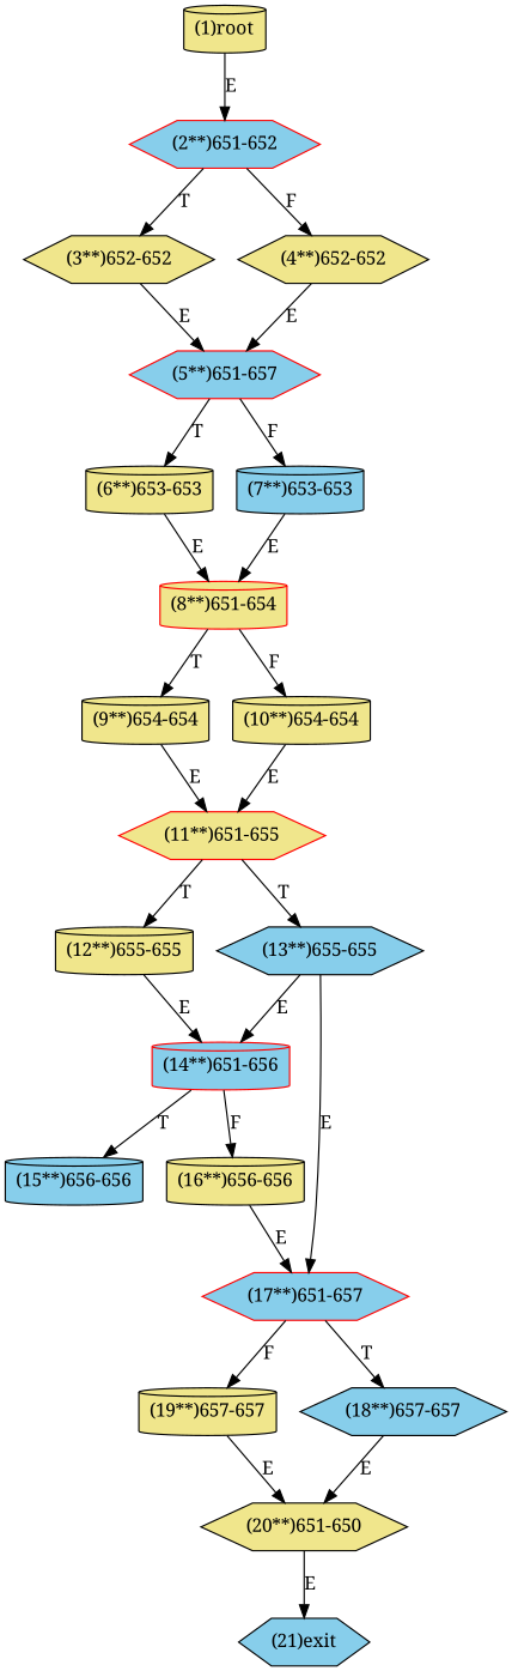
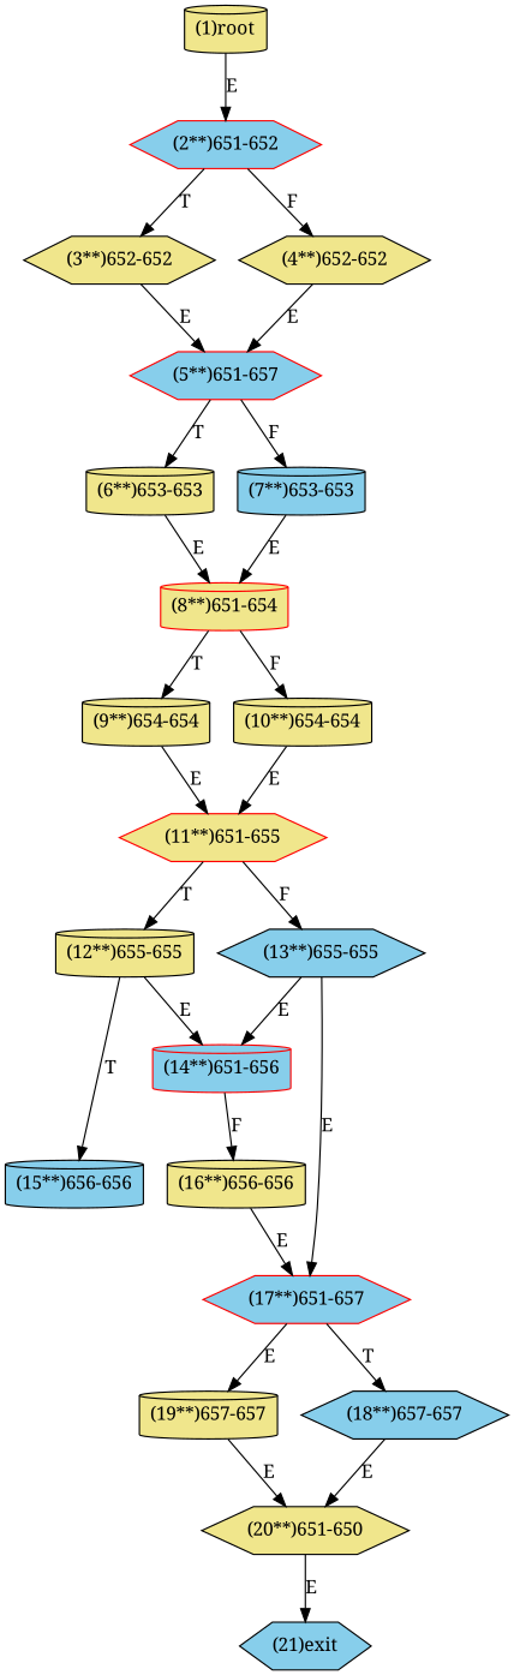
  digraph {
    fontname="Noto Serif"
    node [fillcolor=khaki fontname="Noto Serif" shape=cylinder style=filled]
    edge [fontname="Noto Serif"]
    n1 [label="(1)root"]
    n2 [color=red fillcolor=skyblue label="(2**)651-652" shape=hexagon]
    n3 [label="(3**)652-652" shape=hexagon]
    n4 [label="(4**)652-652" shape=hexagon]
    n5 [color=red fillcolor=skyblue label="(5**)651-657" shape=hexagon]
    n6 [label="(6**)653-653"]
    n7 [fillcolor=skyblue label="(7**)653-653"]
    n8 [color=red label="(8**)651-654"]
    n9 [label="(9**)654-654"]
    n10 [label="(10**)654-654"]
    n11 [color=red label="(11**)651-655" shape=hexagon]
    n12 [label="(12**)655-655"]
    n13 [fillcolor=skyblue label="(13**)655-655" shape=hexagon]
    n14 [color=red fillcolor=skyblue label="(14**)651-656"]
    n15 [color=red fillcolor=skyblue label="(17**)651-657" shape=hexagon]
    n16 [fillcolor=skyblue label="(15**)656-656"]
    n17 [label="(16**)656-656"]
    n18 [label="(19**)657-657"]
    n19 [fillcolor=skyblue label="(18**)657-657" shape=hexagon]
    n20 [label="(20**)651-650" shape=hexagon]
    n21 [fillcolor=skyblue label="(21)exit" shape=hexagon]
    n1 -> n2 [label=E]
    n2 -> n3 [label=T]
    n2 -> n4 [label=F]
    n3 -> n5 [label=E]
    n4 -> n5 [label=E]
    n5 -> n6 [label=T]
    n5 -> n7 [label=F]
    n6 -> n8 [label=E]
    n7 -> n8 [label=E]
    n8 -> n9 [label=T]
    n8 -> n10 [label=F]
    n9 -> n11 [label=E]
    n10 -> n11 [label=E]
    n11 -> n12 [label=T]
-   n11 -> n13 [label=T]
+   n11 -> n13 [label=F]
    n12 -> n14 [label=E]
    n13 -> n14 [label=E]
    n13 -> n15 [label=E]
-   n14 -> n16 [label=T]
+   n12 -> n16 [label=T]
    n14 -> n17 [label=F]
-   n15 -> n18 [label=F]
+   n15 -> n18 [label=E]
    n15 -> n19 [label=T]
    n17 -> n15 [label=E]
    n18 -> n20 [label=E]
    n19 -> n20 [label=E]
    n20 -> n21 [label=E]
  }
